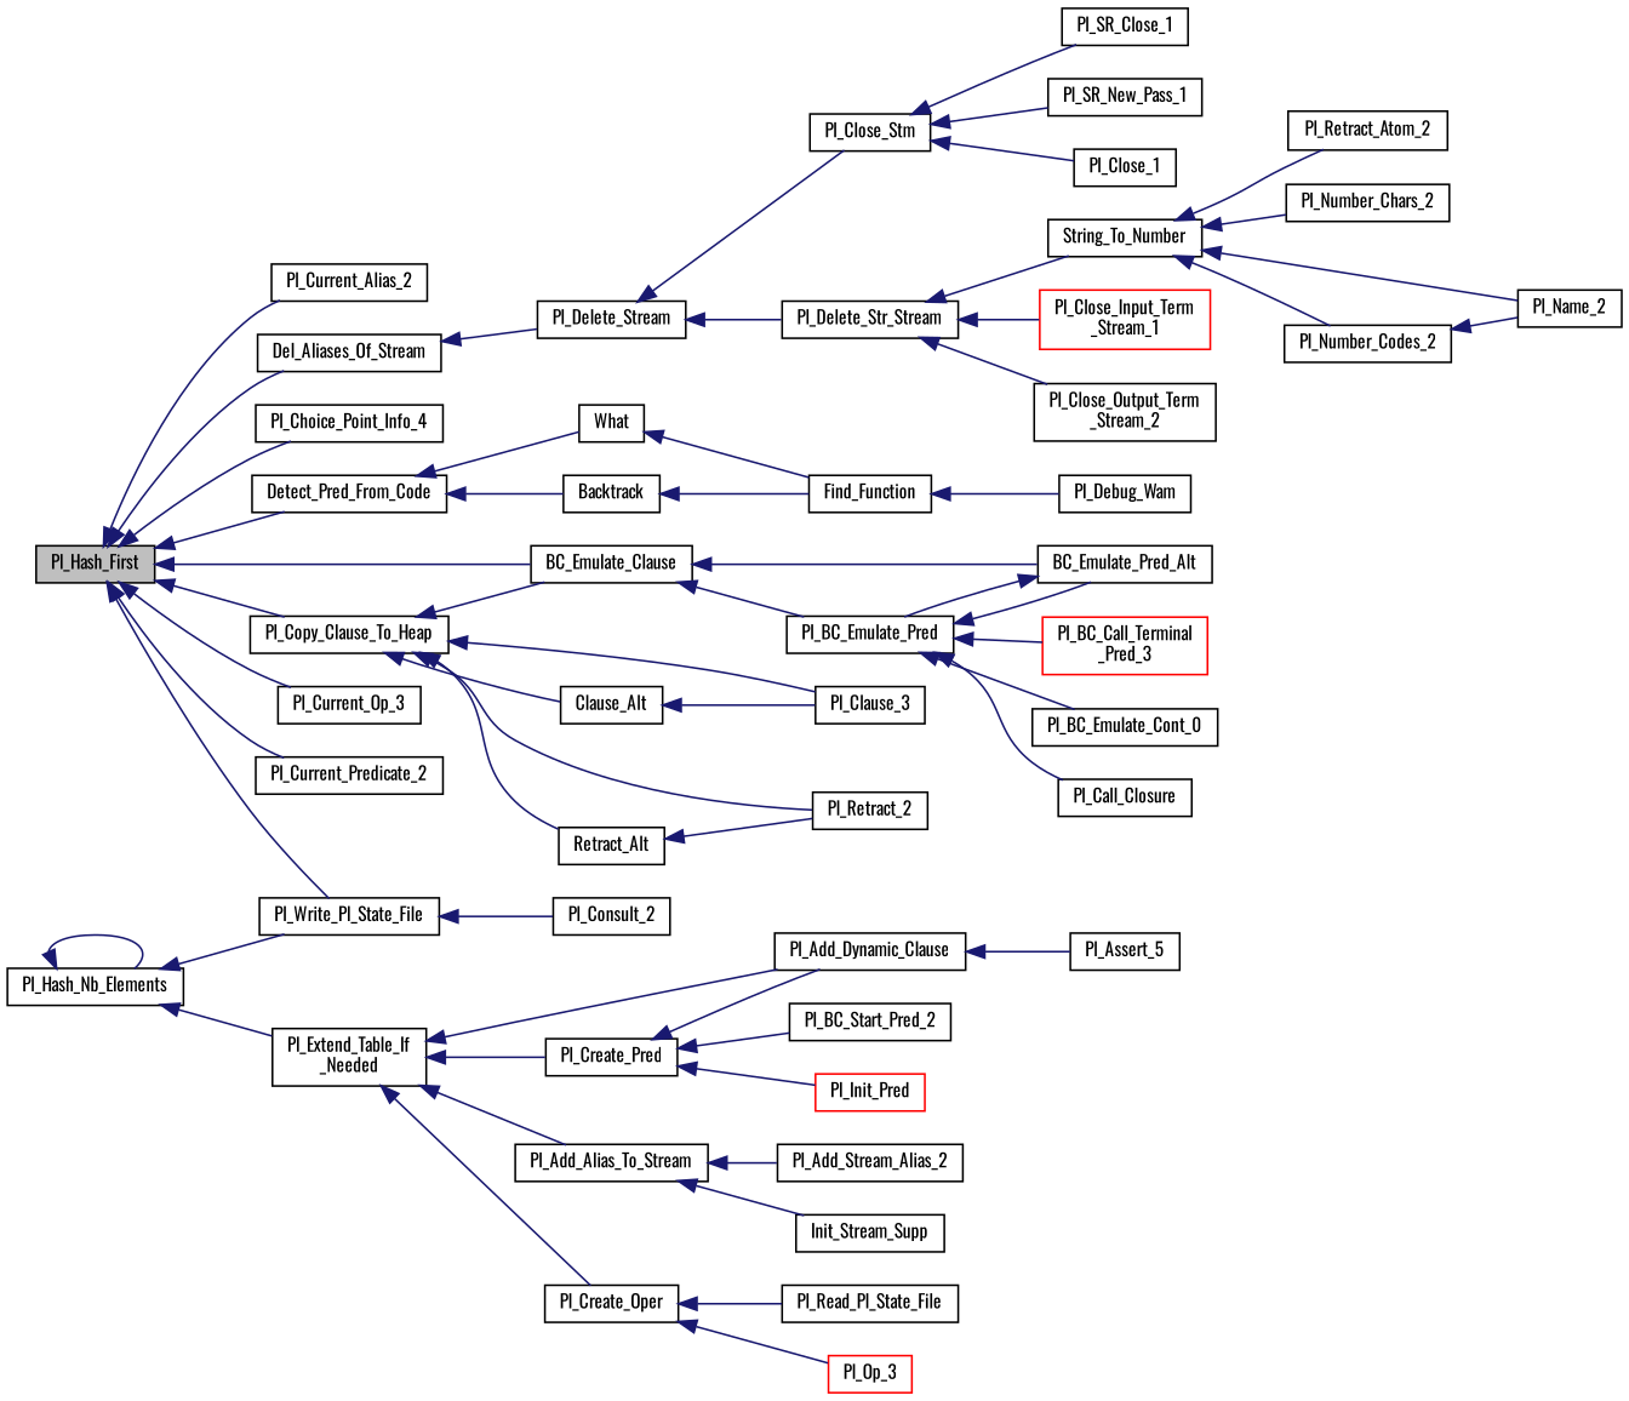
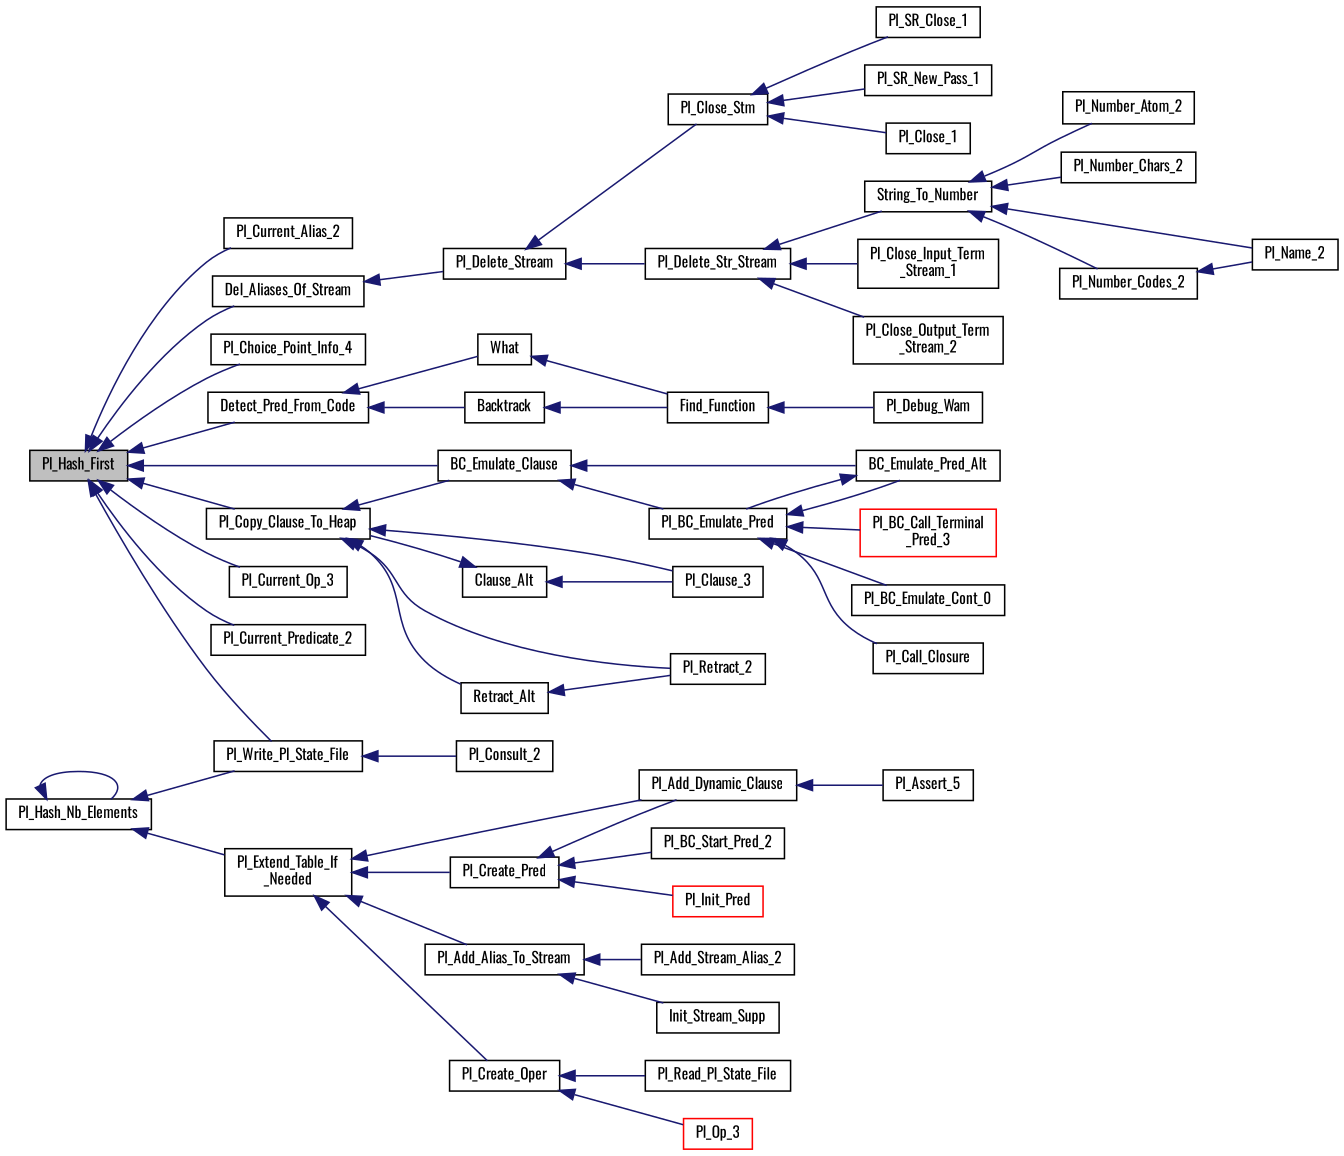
  digraph {
    fontname=Oswald
    rankdir=LR
    node [color=black fillcolor=white fontname=Oswald fontsize=10 shape=record style=filled]
    edge [color=midnightblue dir=back fontname=Oswald fontsize=10 labelfontname=Helvetica labelfontsize=10 style=solid]
    n1 [fillcolor=grey75 fontcolor=black height=0.2 label=Pl_Hash_First width=0.4]
    n2 [height=0.2 label=Pl_Choice_Point_Info_4 width=0.4]
    n3 [height=0.2 label=Detect_Pred_From_Code width=0.4]
    n4 [height=0.2 label=Pl_Copy_Clause_To_Heap width=0.4]
    n5 [height=0.2 label=Pl_Write_Pl_State_File width=0.4]
    n6 [height=0.2 label=Pl_Current_Op_3 width=0.4]
    n7 [height=0.2 label=Pl_Current_Predicate_2 width=0.4]
    n8 [height=0.2 label=Pl_Current_Alias_2 width=0.4]
    n9 [height=0.2 label=Del_Aliases_Of_Stream width=0.4]
    n10 [height=0.2 label=BC_Emulate_Clause width=0.4]
    n11 [height=0.2 label=What width=0.4]
    n12 [height=0.2 label=Backtrack width=0.4]
    n13 [height=0.2 label=Pl_Clause_3 width=0.4]
    n14 [height=0.2 label=Clause_Alt width=0.4]
    n15 [height=0.2 label=Pl_Retract_2 width=0.4]
    n16 [height=0.2 label=Retract_Alt width=0.4]
    n17 [height=0.2 label=Pl_Consult_2 width=0.4]
    n18 [height=0.2 label=Pl_Delete_Stream width=0.4]
    n19 [height=0.2 label=Pl_Hash_Nb_Elements width=0.4]
    n20 [height=0.2 label="Pl_Extend_Table_If\l_Needed" width=0.4]
    n21 [height=0.2 label=Find_Function width=0.4]
    n22 [height=0.2 label=Pl_Debug_Wam width=0.4]
    n23 [height=0.2 label=Pl_BC_Emulate_Pred width=0.4]
    n24 [height=0.2 label=BC_Emulate_Pred_Alt width=0.4]
    n25 [color=red height=0.2 label="Pl_BC_Call_Terminal\l_Pred_3" width=0.4]
    n26 [height=0.2 label=Pl_BC_Emulate_Cont_0 width=0.4]
    n27 [height=0.2 label=Pl_Call_Closure width=0.4]
    n28 [height=0.2 label=Pl_Close_Stm width=0.4]
    n29 [height=0.2 label=Pl_Delete_Str_Stream width=0.4]
    n30 [height=0.2 label=Pl_SR_Close_1 width=0.4]
    n31 [height=0.2 label=Pl_SR_New_Pass_1 width=0.4]
    n32 [height=0.2 label=Pl_Close_1 width=0.4]
    n33 [height=0.2 label=String_To_Number width=0.4]
-   n34 [color=red height=0.2 label="Pl_Close_Input_Term\l_Stream_1" width=0.4]
+   n34 [height=0.2 label="Pl_Close_Input_Term\l_Stream_1" width=0.4]
    n35 [height=0.2 label="Pl_Close_Output_Term\l_Stream_2" width=0.4]
-   n36 [height=0.2 label=Pl_Retract_Atom_2 width=0.4]
+   n36 [height=0.2 label=Pl_Number_Atom_2 width=0.4]
    n37 [height=0.2 label=Pl_Number_Chars_2 width=0.4]
    n38 [height=0.2 label=Pl_Number_Codes_2 width=0.4]
    n39 [height=0.2 label=Pl_Name_2 width=0.4]
    n40 [height=0.2 label=Pl_Add_Dynamic_Clause width=0.4]
    n41 [height=0.2 label=Pl_Add_Alias_To_Stream width=0.4]
    n42 [height=0.2 label=Pl_Create_Oper width=0.4]
    n43 [height=0.2 label=Pl_Create_Pred width=0.4]
    n44 [height=0.2 label=Pl_Assert_5 width=0.4]
    n45 [height=0.2 label=Pl_Add_Stream_Alias_2 width=0.4]
    n46 [height=0.2 label=Init_Stream_Supp width=0.4]
    n47 [height=0.2 label=Pl_Read_Pl_State_File width=0.4]
    n48 [color=red height=0.2 label=Pl_Op_3 width=0.4]
    n49 [height=0.2 label=Pl_BC_Start_Pred_2 width=0.4]
    n50 [color=red height=0.2 label=Pl_Init_Pred width=0.4]
    n1 -> n2
    n1 -> n3
    n1 -> n4
    n1 -> n5
    n1 -> n6
    n1 -> n7
    n1 -> n8
    n1 -> n9
    n1 -> n10
    n3 -> n11
    n3 -> n12
    n4 -> n10
    n4 -> n13
-   n4 -> n14
+   n14 -> n4
    n4 -> n15
    n4 -> n16
    n5 -> n17
    n9 -> n18
    n10 -> n23
    n10 -> n24
    n11 -> n21
    n12 -> n21
    n14 -> n13
    n16 -> n15
    n18 -> n28
    n18 -> n29
    n19 -> n5
    n19 -> n19
    n19 -> n20
    n20 -> n40
    n20 -> n41
    n20 -> n42
    n20 -> n43
    n21 -> n22
    n23 -> n24
    n23 -> n25
    n23 -> n26
    n23 -> n27
    n24 -> n23
    n28 -> n30
    n28 -> n31
    n28 -> n32
    n29 -> n33
    n29 -> n34
    n29 -> n35
    n33 -> n36
    n33 -> n37
    n33 -> n38
    n33 -> n39
    n38 -> n39
    n40 -> n44
    n41 -> n45
    n41 -> n46
    n42 -> n47
    n42 -> n48
    n43 -> n40
    n43 -> n49
    n43 -> n50
  }
